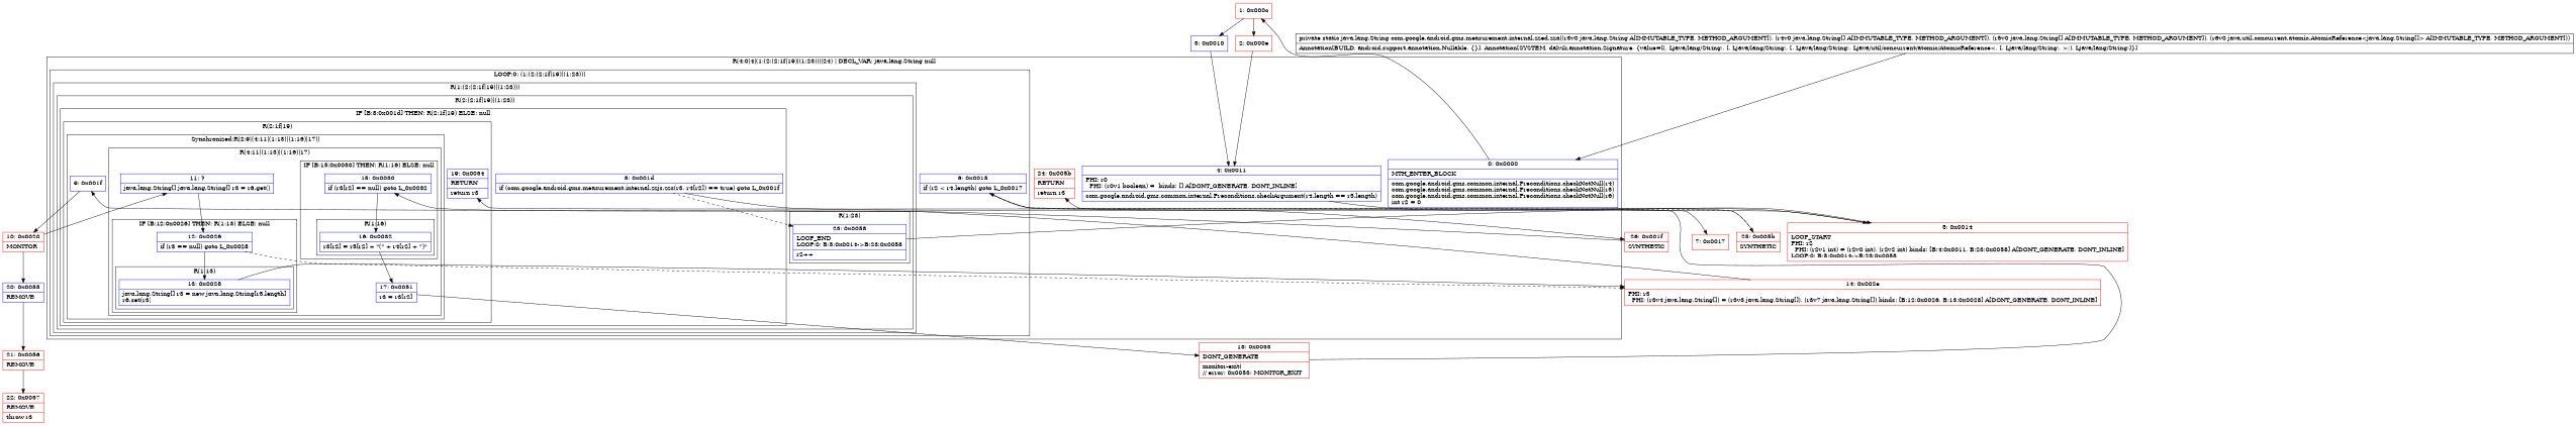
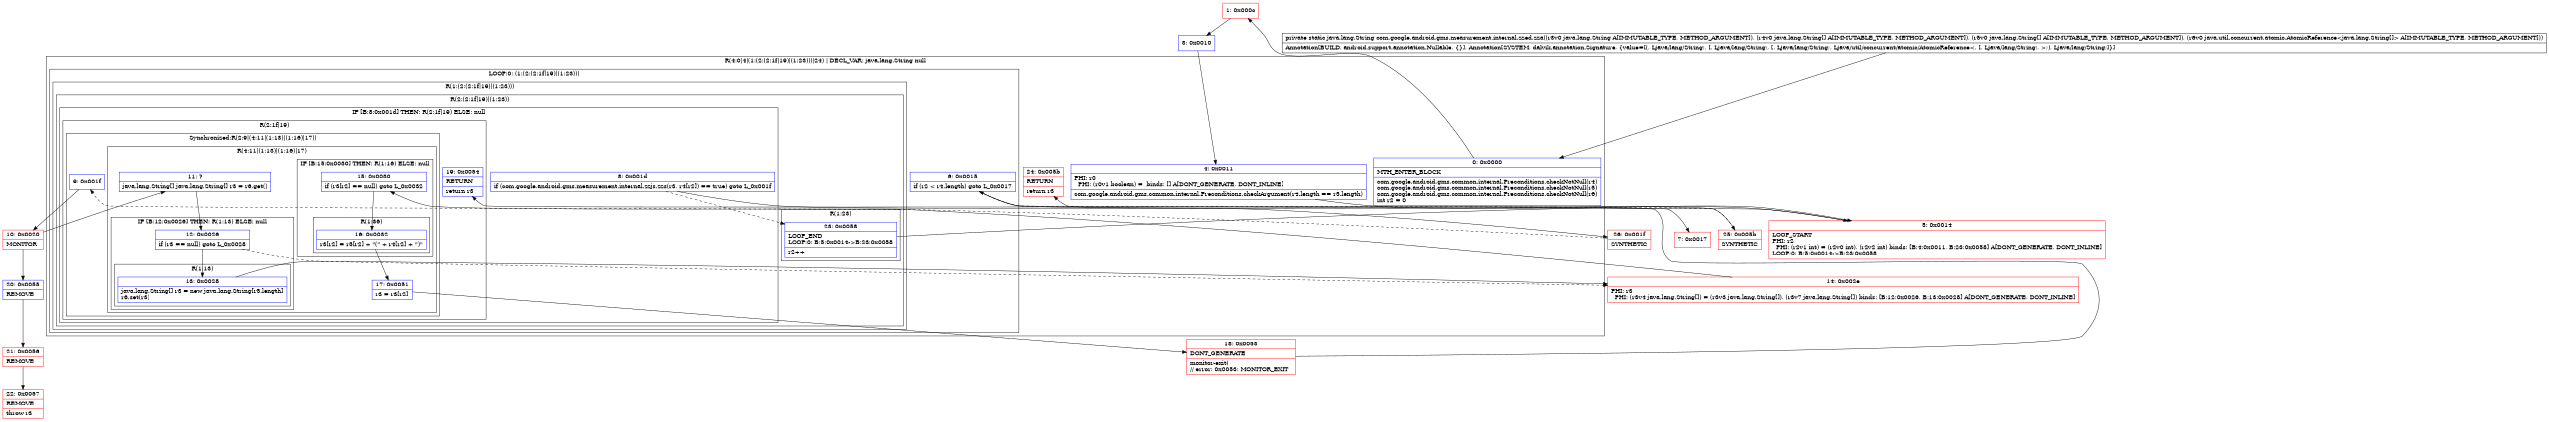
  digraph {
    node [color=blue shape=record]
    n1 [label="{13\:\ 0x0028|java.lang.String[] r3 = new java.lang.String[r5.length]\lr6.set(r3)\l}"]
    n2 [label="{12\:\ 0x0026|if (r3 == null) goto L_0x0028\l}"]
    n3 [label="{16\:\ 0x0032|r3[r2] = r5[r2] + \"(\" + r4[r2] + \")\"\l}"]
    n4 [label="{15\:\ 0x0030|if (r3[r2] == null) goto L_0x0032\l}"]
    n5 [label="{11\:\ ?|java.lang.String[] java.lang.String[] r3 = r6.get()\l}"]
    n6 [label="{17\:\ 0x0051|r3 = r3[r2]\l}"]
    n7 [label="{9\:\ 0x001f}"]
    n8 [label="{19\:\ 0x0054|RETURN\l|return r3\l}"]
    n9 [label="{8\:\ 0x001d|if (com.google.android.gms.measurement.internal.zzjs.zzs(r3, r4[r2]) == true) goto L_0x001f\l}"]
    n10 [label="{23\:\ 0x0058|LOOP_END\lLOOP:0: B:5:0x0014\-\>B:23:0x0058\l|r2++\l}"]
    n11 [label="{6\:\ 0x0015|if (r2 \< r4.length) goto L_0x0017\l}"]
    n12 [label="{0\:\ 0x0000|MTH_ENTER_BLOCK\l|com.google.android.gms.common.internal.Preconditions.checkNotNull(r4)\lcom.google.android.gms.common.internal.Preconditions.checkNotNull(r5)\lcom.google.android.gms.common.internal.Preconditions.checkNotNull(r6)\lint r2 = 0\l}"]
    n13 [label="{4\:\ 0x0011|PHI: r0 \l  PHI: (r0v1 boolean) =  binds: [] A[DONT_GENERATE, DONT_INLINE]\l|com.google.android.gms.common.internal.Preconditions.checkArgument(r4.length == r5.length)\l}"]
    n14 [color=red label="{24\:\ 0x005b|RETURN\l|return r3\l}"]
    n15 [color=red label="{14\:\ 0x002e|PHI: r3 \l  PHI: (r3v4 java.lang.String[]) = (r3v3 java.lang.String[]), (r3v7 java.lang.String[]) binds: [B:12:0x0026, B:13:0x0028] A[DONT_GENERATE, DONT_INLINE]\l}"]
    n16 [color=red label="{18\:\ 0x0053|DONT_GENERATE\l|monitor\-exit(\l\/\/ error: 0x0053: MONITOR_EXIT  \l}"]
    n17 [color=red label="{10\:\ 0x0020|MONITOR\l}"]
    n18 [color=red label="{26\:\ 0x001f|SYNTHETIC\l}"]
    n19 [color=red label="{5\:\ 0x0014|LOOP_START\lPHI: r2 \l  PHI: (r2v1 int) = (r2v0 int), (r2v2 int) binds: [B:4:0x0011, B:23:0x0058] A[DONT_GENERATE, DONT_INLINE]\lLOOP:0: B:5:0x0014\-\>B:23:0x0058\l}"]
    n20 [color=red label="{7\:\ 0x0017}"]
    n21 [color=red label="{25\:\ 0x005b|SYNTHETIC\l}"]
    n22 [color=red label="{1\:\ 0x000c}"]
-   n23 [color=red label="{2\:\ 0x000e}"]
    n24 [label="{3\:\ 0x0010}"]
    n25 [label="{20\:\ 0x0055|REMOVE\l}"]
    n26 [color=red label="{21\:\ 0x0056|REMOVE\l}"]
    n27 [color=red label="{22\:\ 0x0057|REMOVE\l|throw r3\l}"]
    n28 [label="{private static java.lang.String com.google.android.gms.measurement.internal.zzed.zza((r3v0 java.lang.String A[IMMUTABLE_TYPE, METHOD_ARGUMENT]), (r4v0 java.lang.String[] A[IMMUTABLE_TYPE, METHOD_ARGUMENT]), (r5v0 java.lang.String[] A[IMMUTABLE_TYPE, METHOD_ARGUMENT]), (r6v0 java.util.concurrent.atomic.AtomicReference\<java.lang.String[]\> A[IMMUTABLE_TYPE, METHOD_ARGUMENT]))  | Annotation[BUILD, android.support.annotation.Nullable, \{\}], Annotation[SYSTEM, dalvik.annotation.Signature, \{value=[(, Ljava\/lang\/String;, [, Ljava\/lang\/String;, [, Ljava\/lang\/String;, Ljava\/util\/concurrent\/atomic\/AtomicReference\<, [, Ljava\/lang\/String;, \>;), Ljava\/lang\/String;]\}]\l}" color=""]
    subgraph cluster_1 {
      label="R(4:0|4|(1:(2:(2:1f|19)|(1:23)))|24) | DECL_VAR: java.lang.String null\l"
      n12
      n13
      n14
      subgraph cluster_2 {
        label="LOOP:0: (1:(2:(2:1f|19)|(1:23)))"
        n11
        subgraph cluster_3 {
          label="R(1:(2:(2:1f|19)|(1:23)))"
          subgraph cluster_4 {
            label="R(2:(2:1f|19)|(1:23))"
            subgraph cluster_5 {
              label="IF [B:8:0x001d] THEN: R(2:1f|19) ELSE: null"
              n9
              subgraph cluster_6 {
                label="R(2:1f|19)"
                n8
                subgraph cluster_7 {
                  label="Synchronized:R(2:9|(4:11|(1:13)|(1:16)|17))"
                  n7
                  subgraph cluster_8 {
                    label="R(4:11|(1:13)|(1:16)|17)"
                    n5
                    n6
                    subgraph cluster_9 {
                      label="IF [B:12:0x0026] THEN: R(1:13) ELSE: null"
                      n2
                      subgraph cluster_10 {
                        label="R(1:13)"
                        n1
                      }
                    }
                    subgraph cluster_11 {
                      label="IF [B:15:0x0030] THEN: R(1:16) ELSE: null"
                      n4
                      subgraph cluster_12 {
-                       label="R(1:16)"
+                       label="R(1:36)"
                        n3
                      }
                    }
                  }
                }
              }
            }
            subgraph cluster_13 {
              label="R(1:23)"
              n10
            }
          }
        }
      }
    }
    n1 -> n15
    n2 -> n1
    n2 -> n15 [style=dashed]
    n3 -> n6
    n4 -> n3
    n5 -> n2
    n6 -> n16
    n7 -> n17
    n9 -> n10 [style=dashed]
    n9 -> n18
    n10 -> n19
    n11 -> n20
    n11 -> n21 [style=dashed]
    n12 -> n22
    n13 -> n19
    n15 -> n4
    n16 -> n8
    n17 -> n5
    n17 -> n25
-   n18 -> n7
+   n18 -> n7 [style=dashed]
    n19 -> n11
    n21 -> n14
-   n22 -> n23
    n22 -> n24
-   n23 -> n13
    n24 -> n13
    n25 -> n26
    n26 -> n27
    n28 -> n12
  }
